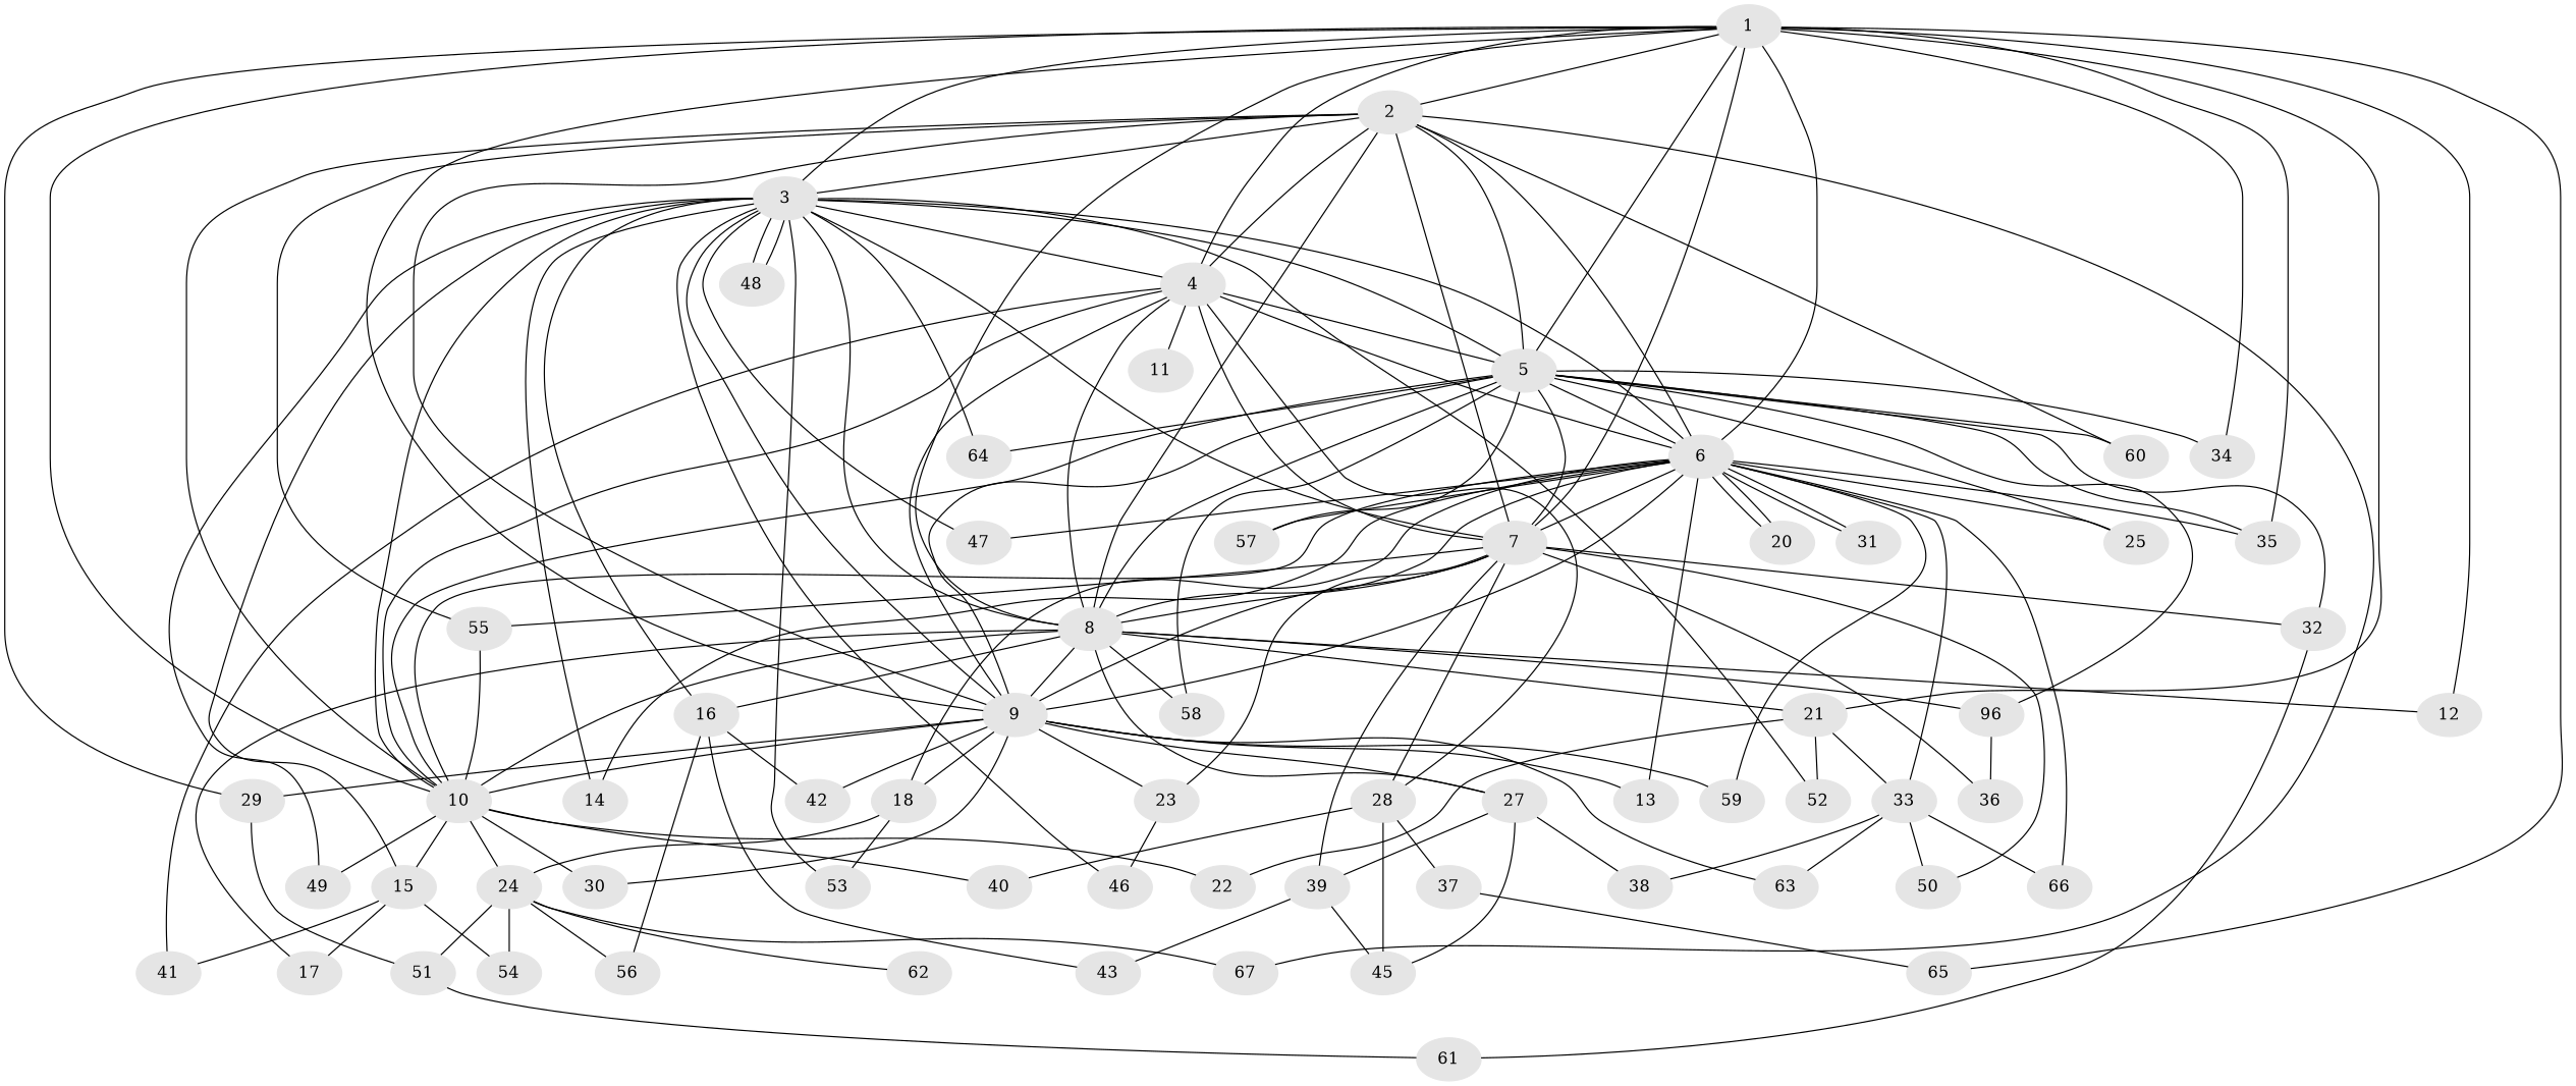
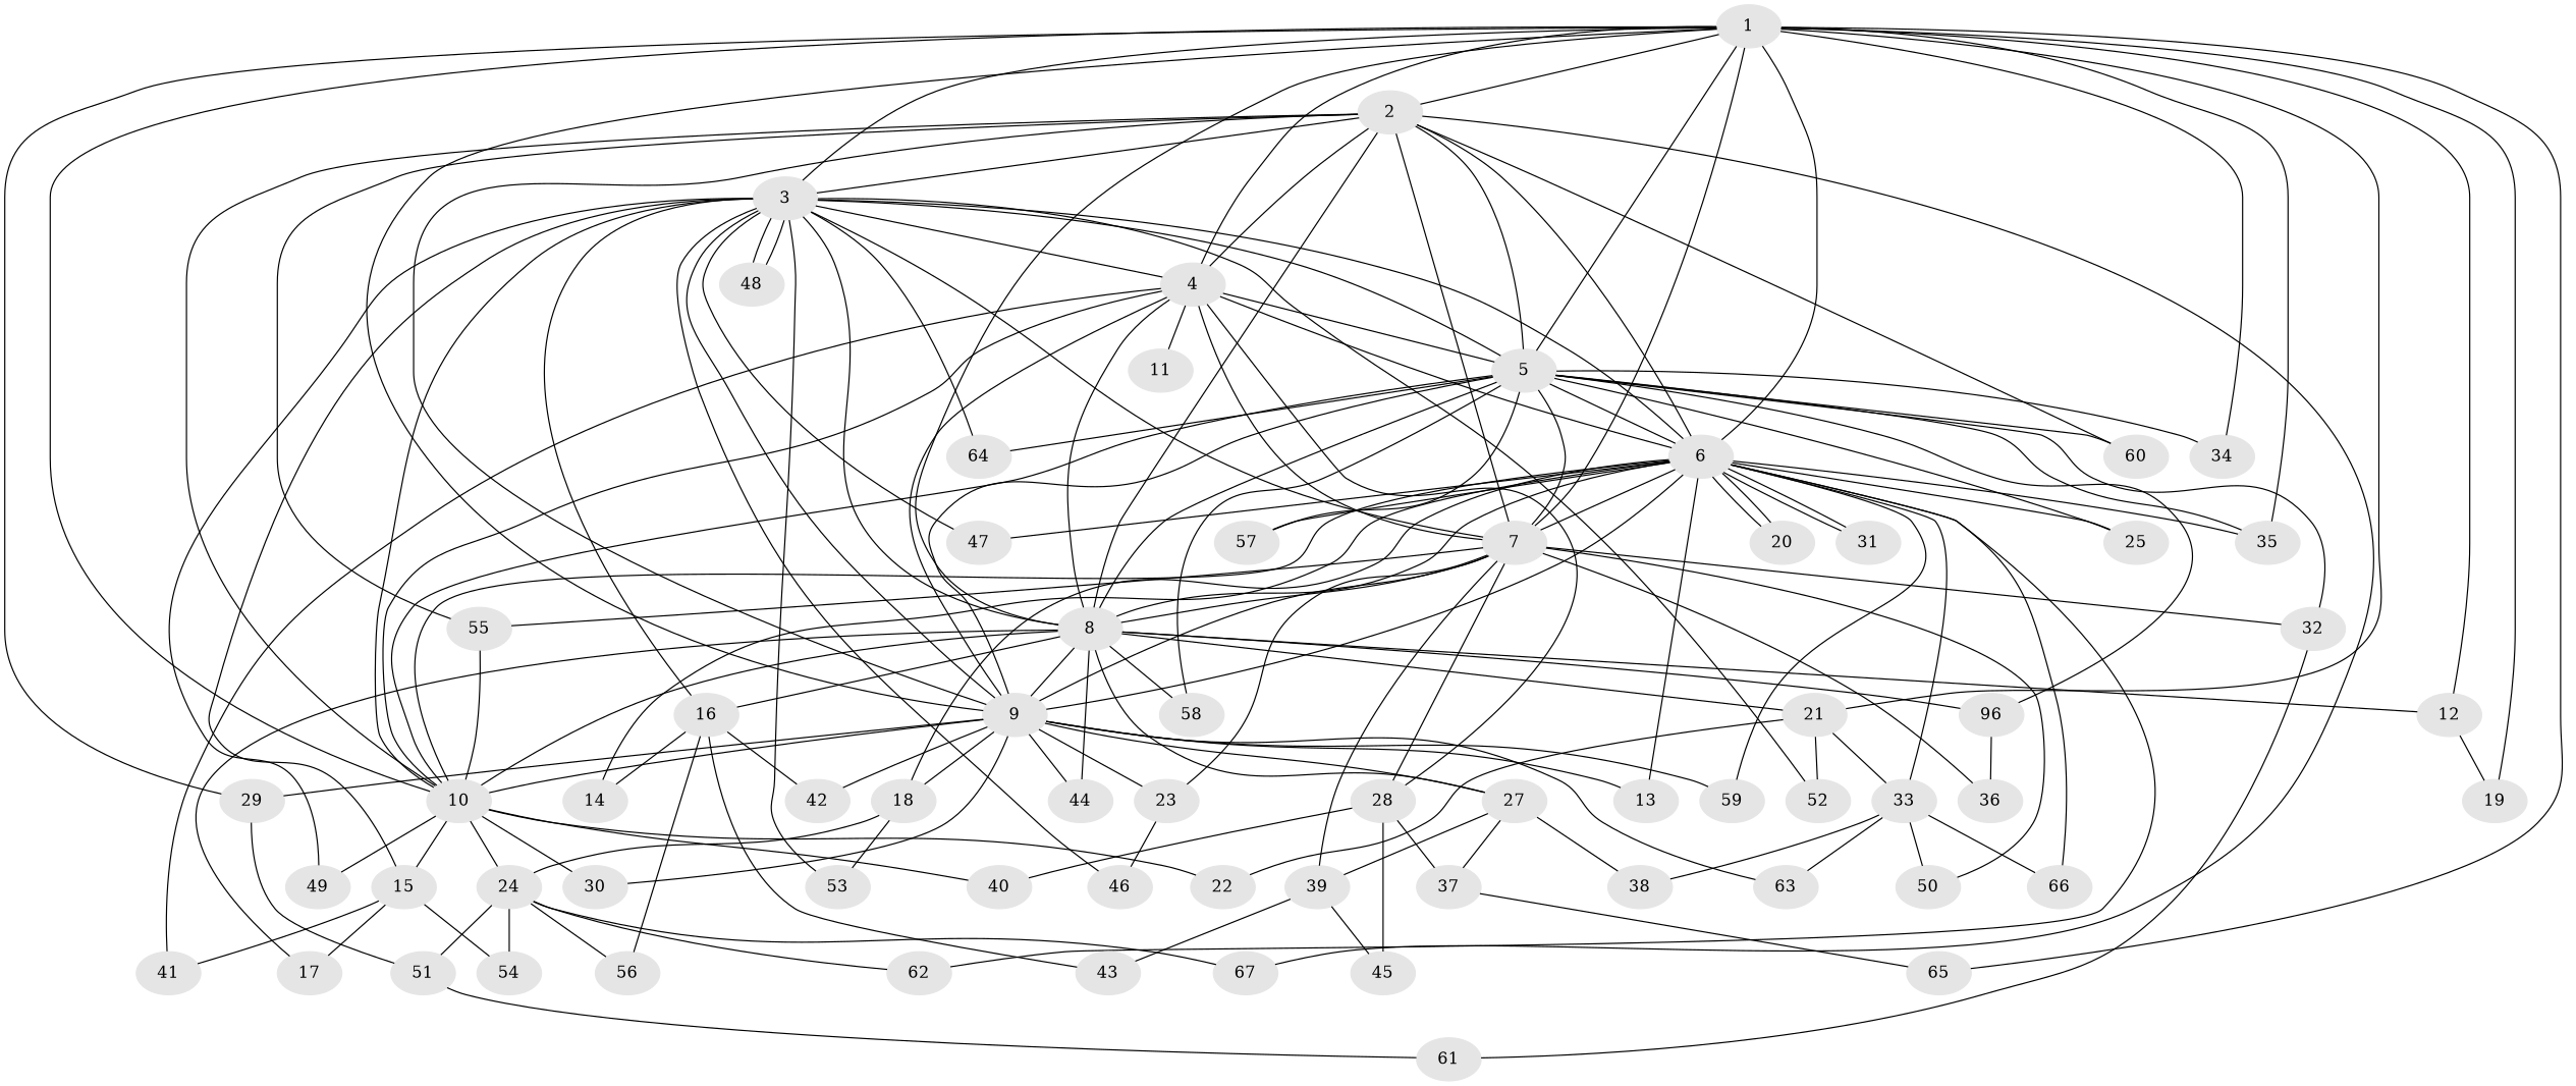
  graph {
    node [color=gray90 style=filled]
    1
    2
    3
    4
    5
    6
    7
    8
    9
    10
    12
+   19
    21
    29
    34
    35
    65
    55
    60
    67
    14
    15
    16
    46
    47
    48
    49
    52
    53
    64
    11
    28
    41
    25
    n35 [label=96]
    32
    57
    58
    13
    18
    20
    31
    33
    59
    62
    66
    23
    36
    39
    50
    17
    27
+   44
    30
    42
    63
    22
    24
    40
    51
    54
    43
    56
    37
    45
    61
    38
    1 -- 2
    1 -- 3
    1 -- 4
    1 -- 5
    1 -- 6
    1 -- 7
    1 -- 8
    1 -- 9
    1 -- 10
    1 -- 12
+   1 -- 19
    1 -- 21
    1 -- 29
    1 -- 34
    1 -- 35
    1 -- 65
    2 -- 3
    2 -- 4
    2 -- 5
    2 -- 6
    2 -- 7
    2 -- 8
    2 -- 9
    2 -- 10
    2 -- 55
    2 -- 60
    2 -- 67
    3 -- 4
    3 -- 5
    3 -- 6
    3 -- 7
    3 -- 8
    3 -- 9
    3 -- 10
-   3 -- 14
+   16 -- 14
    3 -- 15
    3 -- 16
    3 -- 46
    3 -- 47
    3 -- 48
    3 -- 48
    3 -- 49
    3 -- 52
    3 -- 53
    3 -- 64
    4 -- 5
    4 -- 6
    4 -- 7
    4 -- 8
    4 -- 9
    4 -- 10
    4 -- 11
    4 -- 28
    4 -- 41
    5 -- 6
    5 -- 7
    5 -- 8
    5 -- 9
    5 -- 10
    5 -- 34
    5 -- 35
    5 -- 60
    5 -- 64
    5 -- 25
    5 -- n35
    5 -- 32
    5 -- 57
    5 -- 58
    6 -- 7
    6 -- 8
    6 -- 9
    6 -- 10
    6 -- 35
    6 -- 14
    6 -- 47
    6 -- 25
    6 -- 57
    6 -- 13
    6 -- 18
    6 -- 20
    6 -- 20
    6 -- 31
    6 -- 31
    6 -- 33
    6 -- 59
+   6 -- 62
    6 -- 66
    7 -- 8
    7 -- 9
    7 -- 55
    7 -- 28
    7 -- 32
    7 -- 23
    7 -- 36
    7 -- 39
    7 -- 50
    8 -- 9
    8 -- 10
    8 -- 12
    8 -- 21
    8 -- 16
    8 -- n35
    8 -- 58
    8 -- 17
    8 -- 27
+   8 -- 44
    9 -- 10
    9 -- 29
    9 -- 13
    9 -- 18
    9 -- 59
    9 -- 23
    9 -- 27
+   9 -- 44
    9 -- 30
    9 -- 42
    9 -- 63
    10 -- 15
    10 -- 49
    10 -- 30
    10 -- 22
    10 -- 24
    10 -- 40
+   12 -- 19
    21 -- 52
    21 -- 33
    21 -- 22
    29 -- 51
    55 -- 10
    15 -- 41
    15 -- 17
    15 -- 54
    16 -- 42
    16 -- 43
    16 -- 56
    28 -- 40
    28 -- 37
    28 -- 45
    n35 -- 36
    32 -- 61
    18 -- 53
    18 -- 24
    33 -- 66
    33 -- 50
    33 -- 63
    33 -- 38
    23 -- 46
    39 -- 43
    39 -- 45
    27 -- 39
-   27 -- 45
+   27 -- 37
    27 -- 38
    24 -- 67
    24 -- 62
    24 -- 51
    24 -- 54
    24 -- 56
    51 -- 61
    37 -- 65
  }
